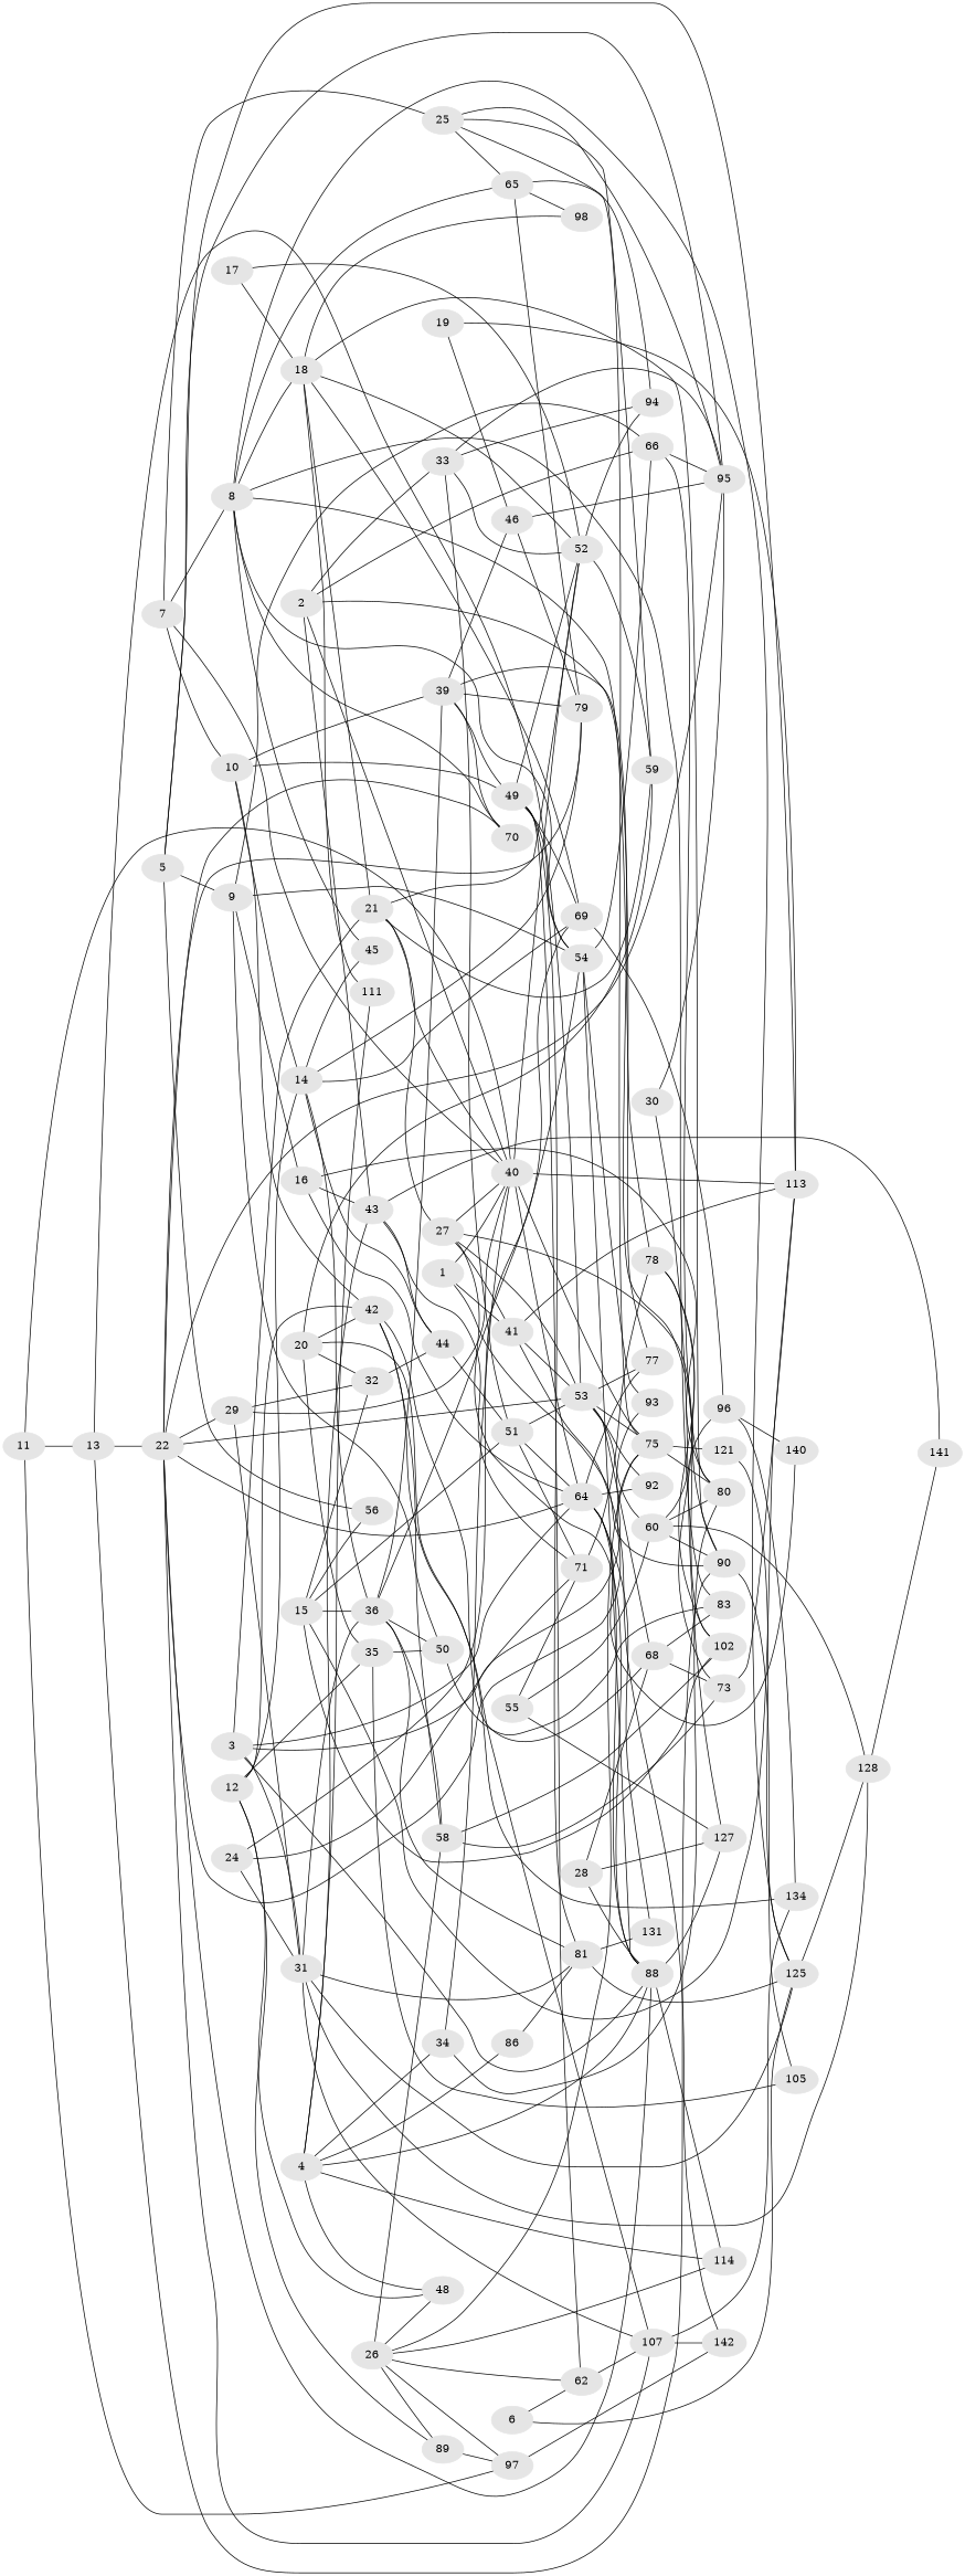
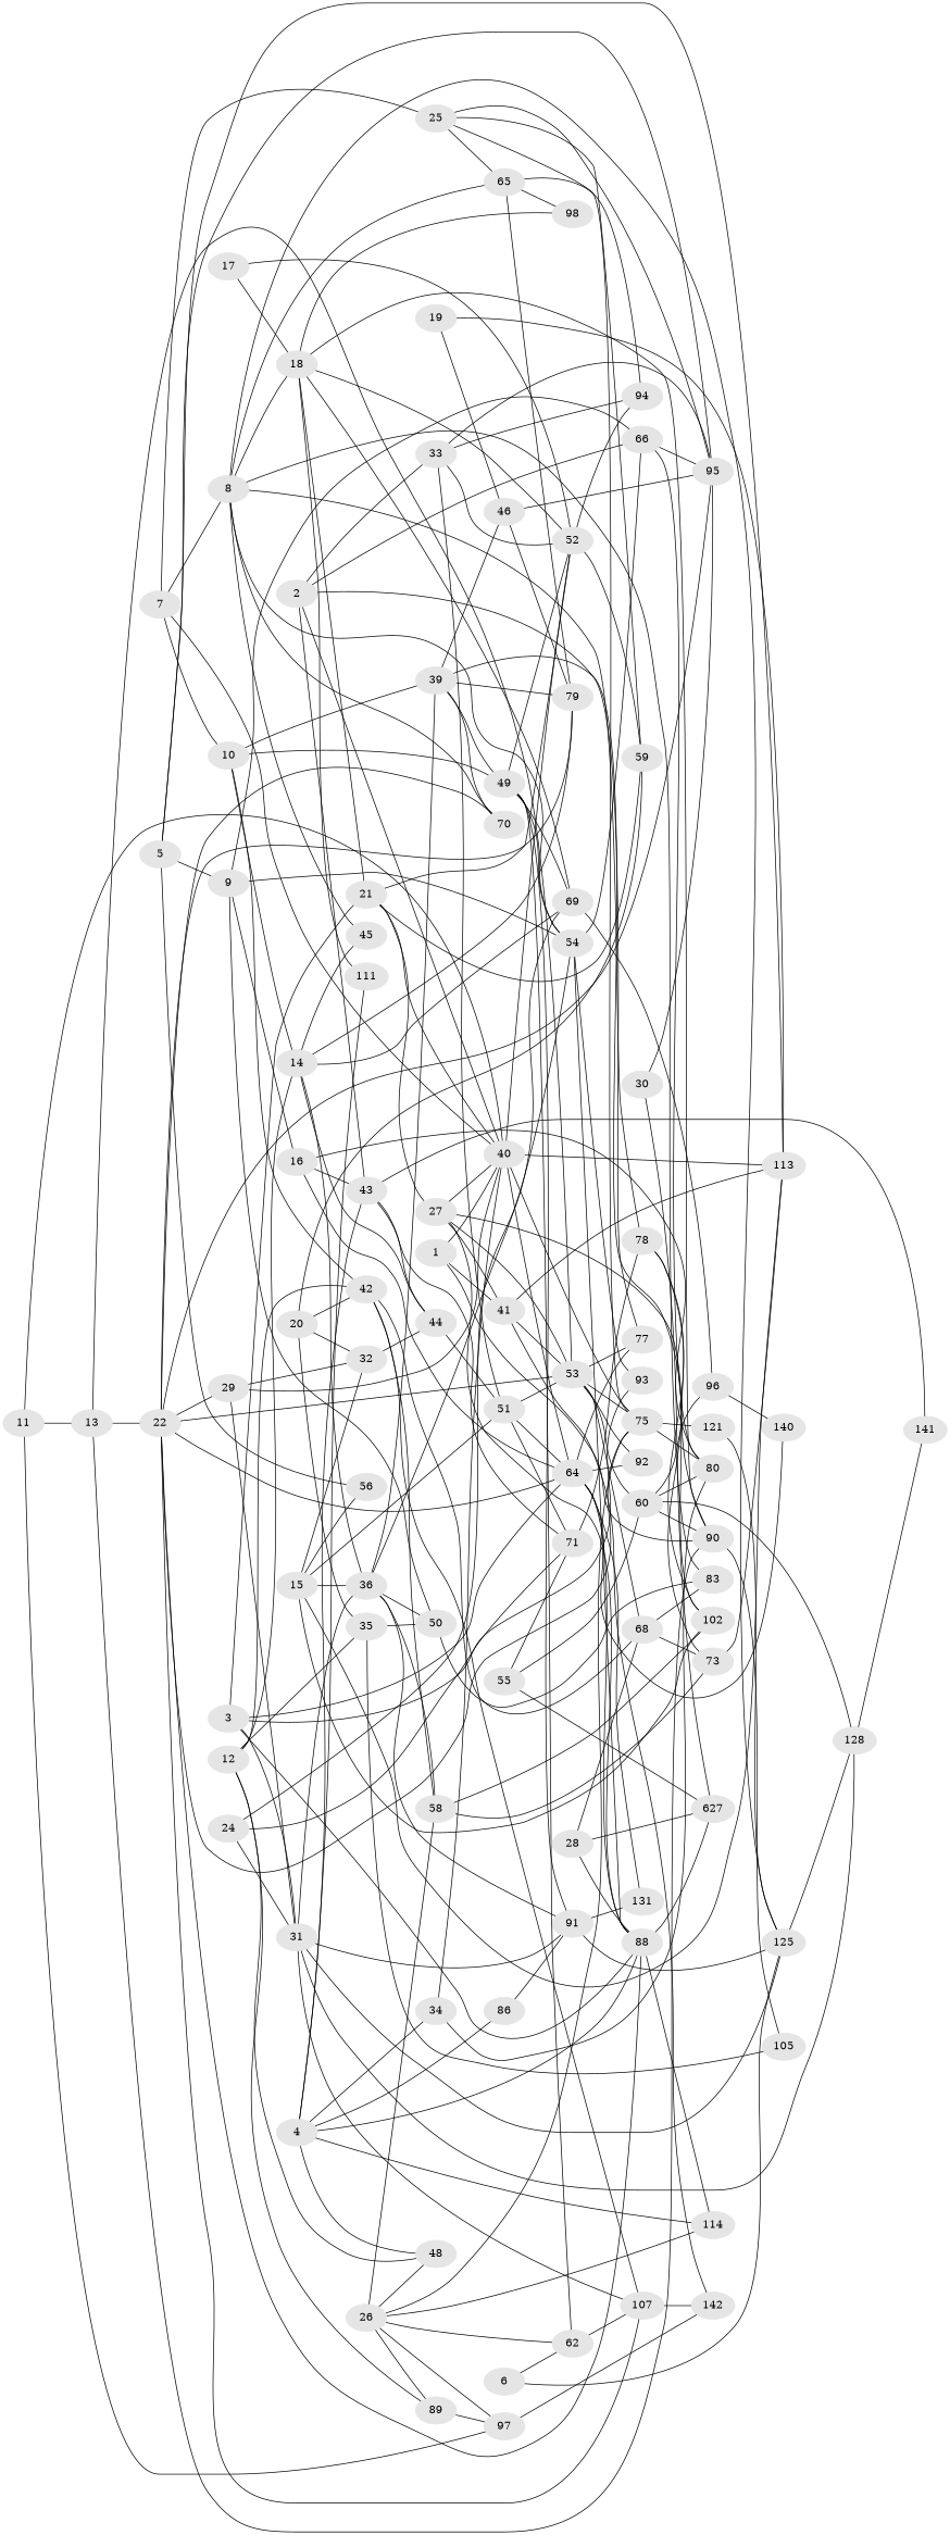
  graph {
    rankdir=LR
    node [color=gray90 style=filled]
    40 [super="+76"]
    64 [super="+81"]
    113 [super="+135"]
    52 [super="+85"]
    75 [super="+122"]
    1
    41 [super="+123"]
    90 [super="+126"]
    53 [super="+61"]
    142
    105
    2 [super="+38"]
    33 [super="+100"]
    43
    66
    77
    95 [super="+101"]
    51 [super="+112"]
    94
    44
    71
    141
    80 [super="+104"]
    3
    21
    31 [super="+139"]
    88 [super="+138"]
    93
    59
    27 [super="+108"]
    125 [super="+137"]
    36 [super="+130"]
    107
-   91 [label=81]
+   91
    128
    92
    131
    140
    114
-   127 [super="+136"]
+   127 [super="+136" label=627]
    4 [super="+106"]
    34
    48
    86
    111
    9 [super="+67"]
    54
    16 [super="+87"]
    50
    5
    56
    62 [super="+110"]
    6
    7 [super="+132"]
    8 [super="+133"]
    10
    25 [super="+57"]
    18 [super="+84"]
    45
    65
    70
    78
    83
    14 [super="+89"]
    39 [super="+103"]
    42 [super="+117"]
    49 [super="+124"]
    69 [super="+119"]
    98
    79 [super="+129"]
    102
    46
    73
    58
    68 [super="+118"]
    13 [super="+109"]
    22 [super="+115"]
    11
    97
    12 [super="+37"]
    35
    n82 [label=89]
    29
    60 [super="+74"]
    96 [super="+99"]
    15 [super="+23"]
    32
    17
    19 [super="+116"]
    20 [super="+120"]
-   134
    121
    24
    26 [super="+72"]
    28
    30
    55
    40 -- 64
    40 -- 113
    40 -- 52
    40 -- 75
    64 -- 77
    64 -- 88
    64 -- 92
    64 -- 131
    64 -- 140
    52 -- 94
    52 -- 59
    75 -- 80
    75 -- 121
    1 -- 40
    1 -- 41
    1 -- 90
    41 -- 113
    41 -- 53
    41 -- 142
    90 -- 105
    53 -- 75
    53 -- 77
    53 -- 92
    53 -- 68
    53 -- 60
    2 -- 40
    2 -- 33
    2 -- 43
    2 -- 66
    2 -- 77
    33 -- 52
    33 -- 95
    33 -- 51
    33 -- 94
    43 -- 44
    43 -- 71
    43 -- 141
    66 -- 95
    66 -- 80
    51 -- 64
    51 -- 53
    51 -- 71
    44 -- 51
    71 -- 78
    3 -- 64
    3 -- 21
    3 -- 31
    3 -- 88
    3 -- 93
    21 -- 40
    21 -- 52
    21 -- 59
    21 -- 27
    31 -- 125
    31 -- 36
    31 -- 107
    31 -- 91
    31 -- 128
    88 -- 114
    88 -- 127
    27 -- 40
    27 -- 41
    27 -- 53
    27 -- 88
    27 -- 102
    125 -- 128
    36 -- 91
    36 -- 54
    36 -- 50
    36 -- 39
    36 -- 58
    107 -- 142
-   107 -- 134
    91 -- 125
    91 -- 131
    128 -- 141
    4 -- 43
    4 -- 88
    4 -- 114
    4 -- 34
    4 -- 48
    4 -- 86
    4 -- 111
    34 -- 40
    34 -- 80
    86 -- 91
    9 -- 66
    9 -- 54
    9 -- 16
    9 -- 50
    54 -- 66
    54 -- 88
    54 -- 93
    16 -- 64
    16 -- 43
    16 -- 80
    50 -- 83
    5 -- 113
    5 -- 95
    5 -- 9
    5 -- 56
    62 -- 107
    6 -- 125
    6 -- 62
    7 -- 40
    7 -- 8
    7 -- 10
    7 -- 25
    8 -- 125
    8 -- 54
    8 -- 18
    8 -- 45
    8 -- 65
    8 -- 70
    8 -- 78
    8 -- 83
    10 -- 14
    10 -- 39
    10 -- 42
    10 -- 49
    25 -- 75
    25 -- 95
    25 -- 59
    25 -- 65
    18 -- 52
    18 -- 90
    18 -- 21
    18 -- 111
    18 -- 69
    18 -- 98
    65 -- 94
    65 -- 98
    65 -- 79
    78 -- 90
    78 -- 102
    14 -- 44
    14 -- 36
    14 -- 45
    14 -- 69
    14 -- 79
    39 -- 70
    39 -- 49
    39 -- 79
    39 -- 46
    39 -- 73
    42 -- 107
    42 -- 58
    42 -- 68
    49 -- 52
    49 -- 91
    49 -- 54
    49 -- 62
    49 -- 69
    69 -- 96
    46 -- 95
    46 -- 79
    73 -- 113
    58 -- 102
    58 -- 73
    68 -- 83
    68 -- 73
    13 -- 90
    13 -- 53
    13 -- 22
    22 -- 64
    22 -- 75
    22 -- 53
    22 -- 95
    22 -- 88
    22 -- 107
    22 -- 70
    22 -- 79
    22 -- 29
    11 -- 40
    11 -- 13
    11 -- 97
    97 -- 142
    12 -- 48
    12 -- 14
    12 -- 42
    12 -- 35
    12 -- n82
    35 -- 105
    35 -- 50
    n82 -- 97
    29 -- 40
    29 -- 31
    29 -- 32
    60 -- 90
    60 -- 80
    60 -- 128
    60 -- 96
    96 -- 140
-   96 -- 134
    15 -- 113
    15 -- 51
    15 -- 36
    15 -- 56
    15 -- 102
    15 -- 32
    32 -- 44
    17 -- 52
    17 -- 18
    19 -- 113
    19 -- 46
    20 -- 59
    20 -- 42
    20 -- 35
    20 -- 32
-   20 -- 134
    121 -- 125
    24 -- 71
    24 -- 31
    24 -- 69
    26 -- 75
    26 -- 114
    26 -- 48
    26 -- 62
    26 -- 58
    26 -- 97
    26 -- n82
    28 -- 88
    28 -- 127
    28 -- 68
    30 -- 95 [weight=2]
    30 -- 127
    55 -- 71
    55 -- 127
    55 -- 60
  }
